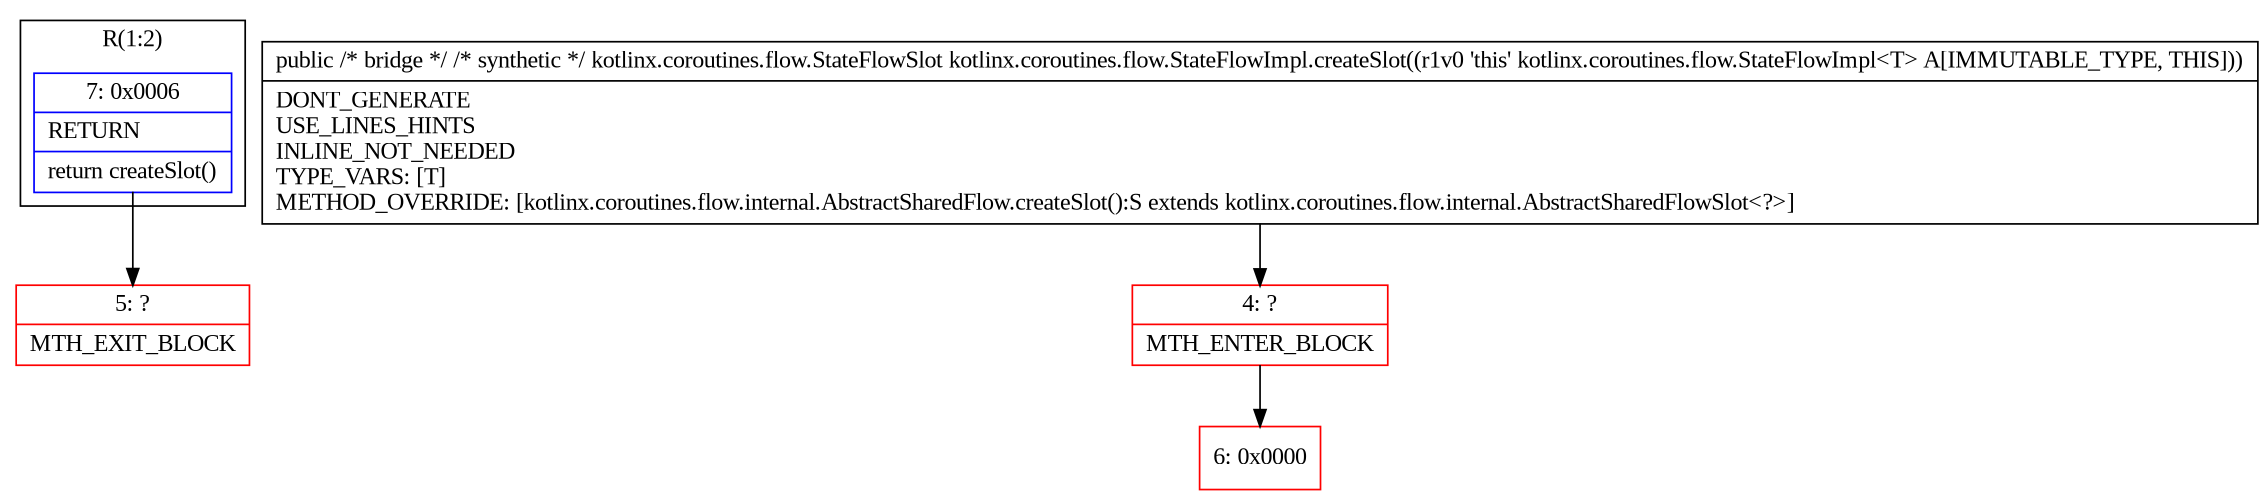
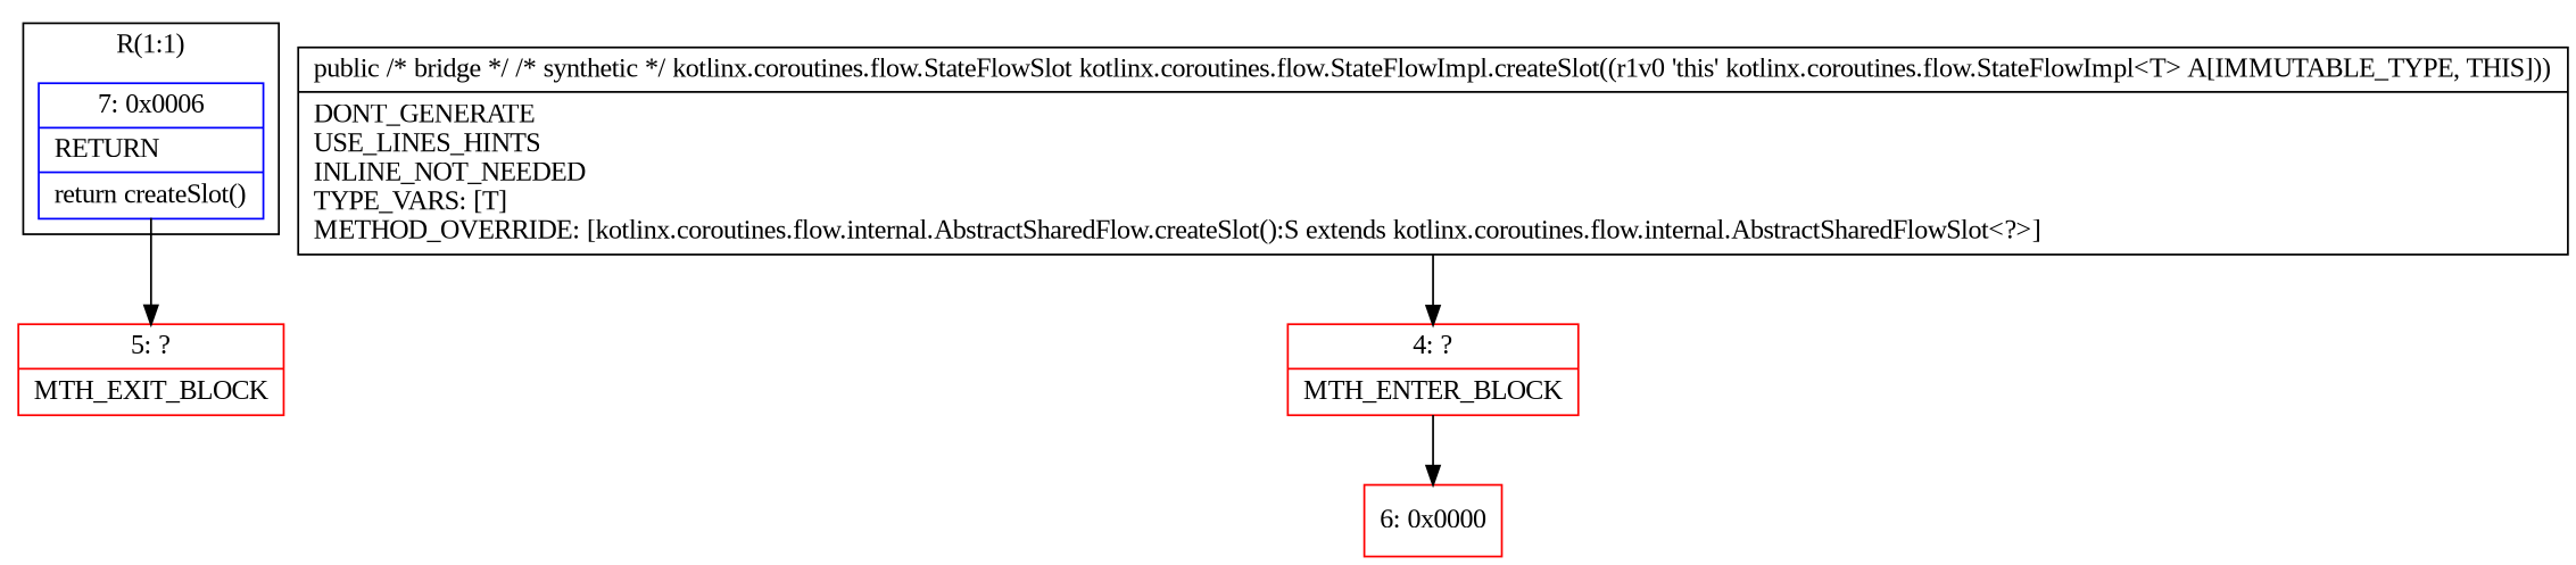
  digraph {
    fontname="Liberation Serif"
    node [color=red fontname="Liberation Serif" shape=record]
    edge [fontname="Liberation Serif"]
    n1 [color=blue label="{7\:\ 0x0006|RETURN\l|return createSlot()\l}"]
    n2 [label="{5\:\ ?|MTH_EXIT_BLOCK\l}"]
    n3 [label="{4\:\ ?|MTH_ENTER_BLOCK\l}"]
    n4 [label="{6\:\ 0x0000}"]
    n5 [label="{public \/* bridge *\/ \/* synthetic *\/ kotlinx.coroutines.flow.StateFlowSlot kotlinx.coroutines.flow.StateFlowImpl.createSlot((r1v0 'this' kotlinx.coroutines.flow.StateFlowImpl\<T\> A[IMMUTABLE_TYPE, THIS]))  | DONT_GENERATE\lUSE_LINES_HINTS\lINLINE_NOT_NEEDED\lTYPE_VARS: [T]\lMETHOD_OVERRIDE: [kotlinx.coroutines.flow.internal.AbstractSharedFlow.createSlot():S extends kotlinx.coroutines.flow.internal.AbstractSharedFlowSlot\<?\>]\l}" color=""]
    subgraph cluster_1 {
-     label="R(1:2)"
+     label="R(1:1)"
      n1
    }
    n1 -> n2
    n3 -> n4
    n5 -> n3
  }
